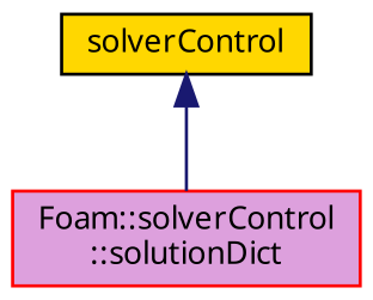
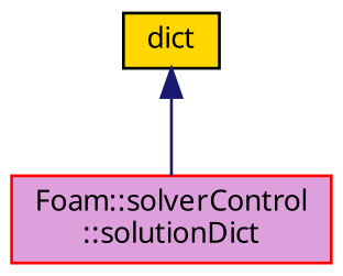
  digraph {
    rankdir=TB
    fontname="Noto Sans"
    node [fontname="Noto Sans" fontsize=10 shape=record style=filled]
-   n1 [color=black fillcolor=gold fontcolor=black height=0.2 label=solverControl width=0.4]
+   n1 [color=black fillcolor=gold fontcolor=black height=0.2 label=dict width=0.4]
    n2 [color=red height=0.2 label="Foam::solverControl\l::solutionDict" width=0.4 fillcolor=plum]
    n1 -> n2 [color=midnightblue dir=back fontname="Noto Sans" fontsize=10 labelfontname=Helvetica labelfontsize=10 style=solid]
  }
